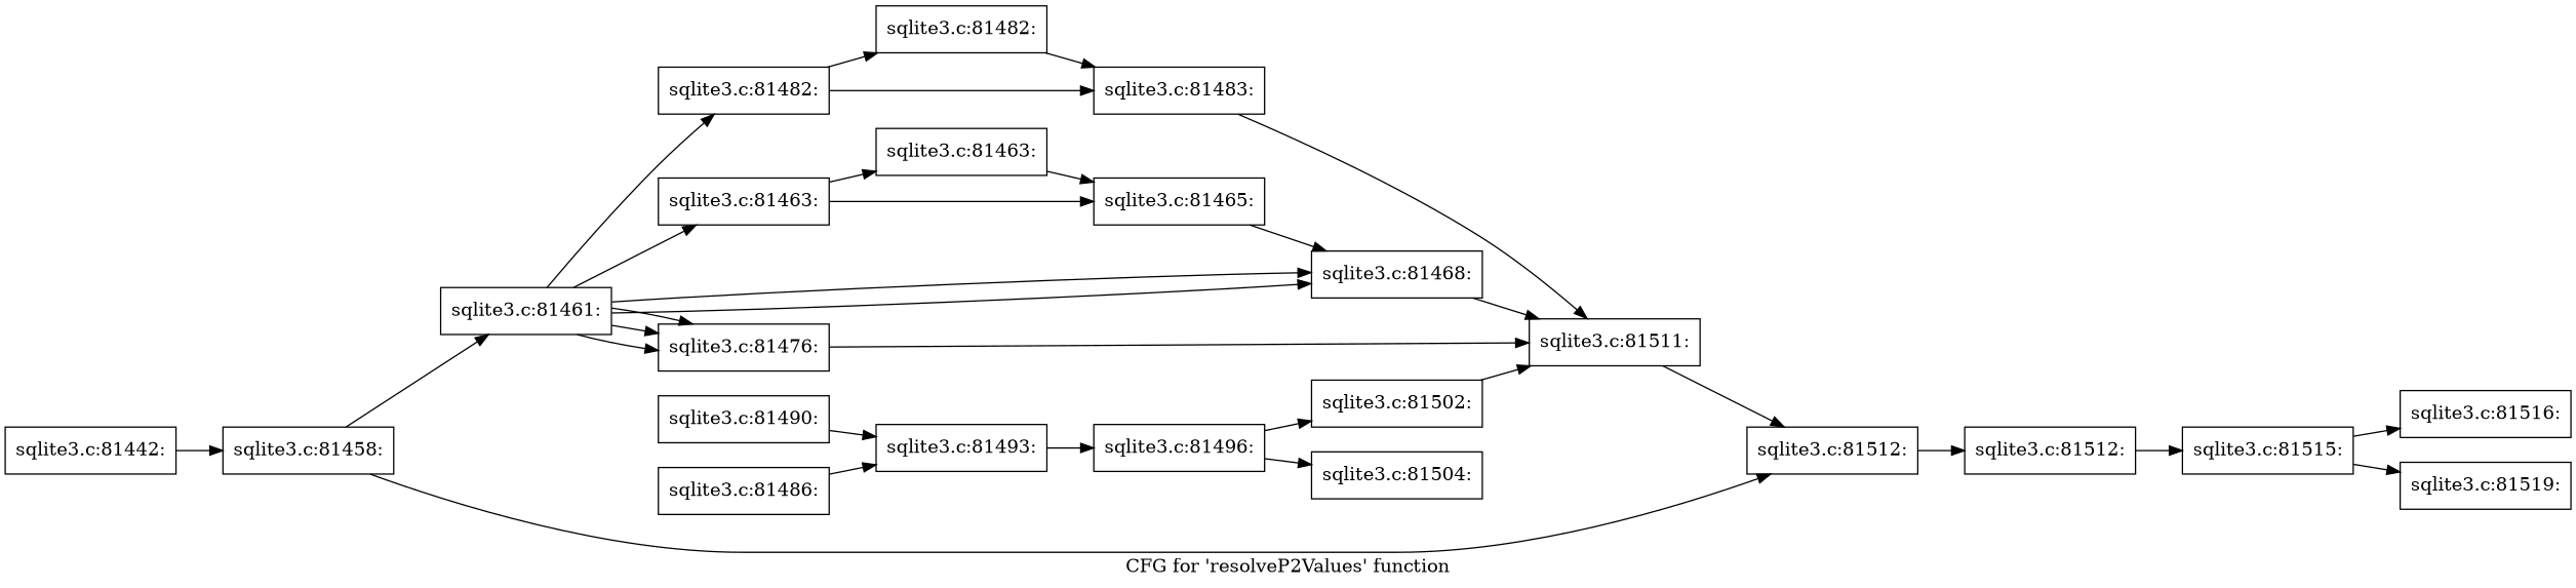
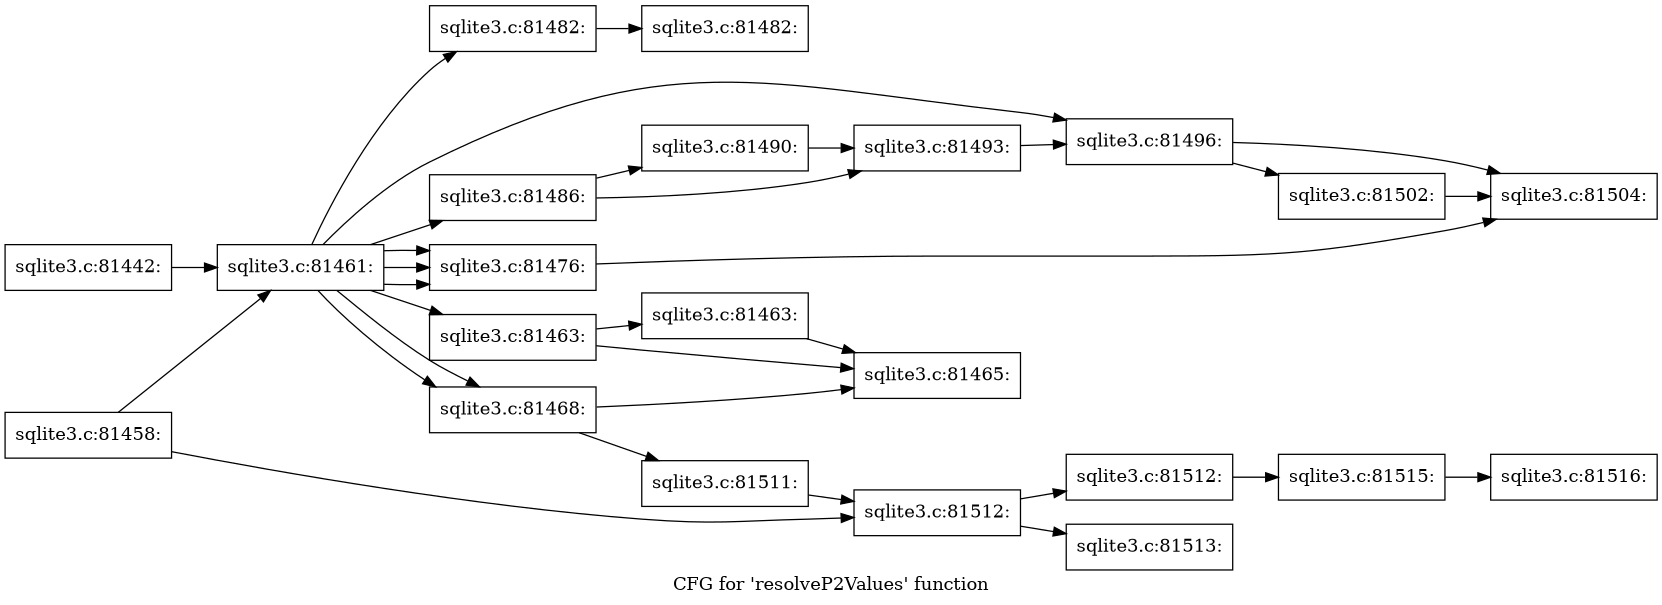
  digraph {
    label="CFG for 'resolveP2Values' function"
    rankdir=LR
    node [shape=record]
    n1 [label="{sqlite3.c:81442:}"]
    n2 [label="{sqlite3.c:81458:}"]
    n3 [label="{sqlite3.c:81461:}"]
    n4 [label="{sqlite3.c:81512:}"]
    n5 [label="{sqlite3.c:81496:}"]
    n6 [label="{sqlite3.c:81463:}"]
    n7 [label="{sqlite3.c:81468:}"]
    n8 [label="{sqlite3.c:81476:}"]
    n9 [label="{sqlite3.c:81482:}"]
    n10 [label="{sqlite3.c:81486:}"]
    n11 [label="{sqlite3.c:81512:}"]
+   n12 [label="{sqlite3.c:81513:}"]
    n13 [label="{sqlite3.c:81502:}"]
    n14 [label="{sqlite3.c:81504:}"]
    n15 [label="{sqlite3.c:81463:}"]
    n16 [label="{sqlite3.c:81465:}"]
    n17 [label="{sqlite3.c:81511:}"]
    n18 [label="{sqlite3.c:81482:}"]
-   n19 [label="{sqlite3.c:81483:}"]
    n20 [label="{sqlite3.c:81490:}"]
    n21 [label="{sqlite3.c:81493:}"]
    n22 [label="{sqlite3.c:81515:}"]
    n23 [label="{sqlite3.c:81516:}"]
-   n24 [label="{sqlite3.c:81519:}"]
-   n1 -> n2
+   n1 -> n3
    n2 -> n3
    n2 -> n4
+   n3 -> n5
    n3 -> n6
    n3 -> n7
    n3 -> n7
    n3 -> n8
    n3 -> n8
    n3 -> n8
    n3 -> n9
+   n3 -> n10
    n4 -> n11
+   n4 -> n12
    n5 -> n13
    n5 -> n14
    n6 -> n15
    n6 -> n16
    n7 -> n17
-   n8 -> n17
+   n8 -> n14
    n9 -> n18
-   n9 -> n19
+   n10 -> n20
    n10 -> n21
    n11 -> n22
-   n13 -> n17
+   n13 -> n14
    n15 -> n16
-   n16 -> n7
+   n7 -> n16
    n17 -> n4
-   n18 -> n19
-   n19 -> n17
    n20 -> n21
    n21 -> n5
    n22 -> n23
-   n22 -> n24
  }
